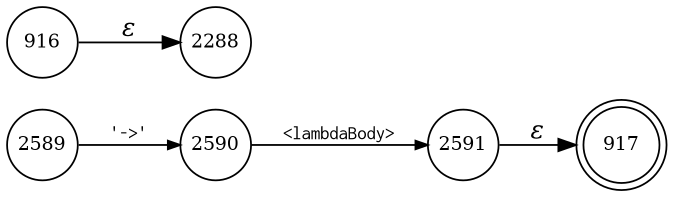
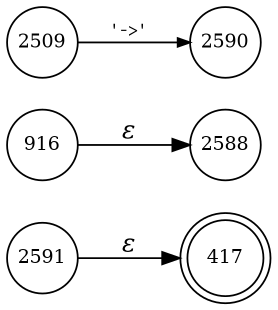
  digraph {
    rankdir=LR
    node [fixedsize=true fontsize=11 shape=circle peripheries=1]
    edge [fontname="Times-Italic"]
-   n1 [label=917 shape=doublecircle width=.6 peripheries=""]
+   n1 [label=417 shape=doublecircle width=.6 peripheries=""]
    n2 [label=916 width=.55]
-   n3 [label=2288 width=.55]
-   n4 [label=2589 width=.55]
+   n3 [label=2588 width=.55]
+   n4 [label=2509 width=.55]
    n5 [label=2590 width=.55]
    n6 [label=2591 width=.55]
    n2 -> n3 [label="&epsilon;"]
    n4 -> n5 [arrowhead=normal arrowsize=.7 fontname=Courier fontsize=11 label="'->'"]
-   n5 -> n6 [arrowhead=normal arrowsize=.7 fontname=Courier fontsize=11 label="<lambdaBody>"]
    n6 -> n1 [label="&epsilon;"]
  }
